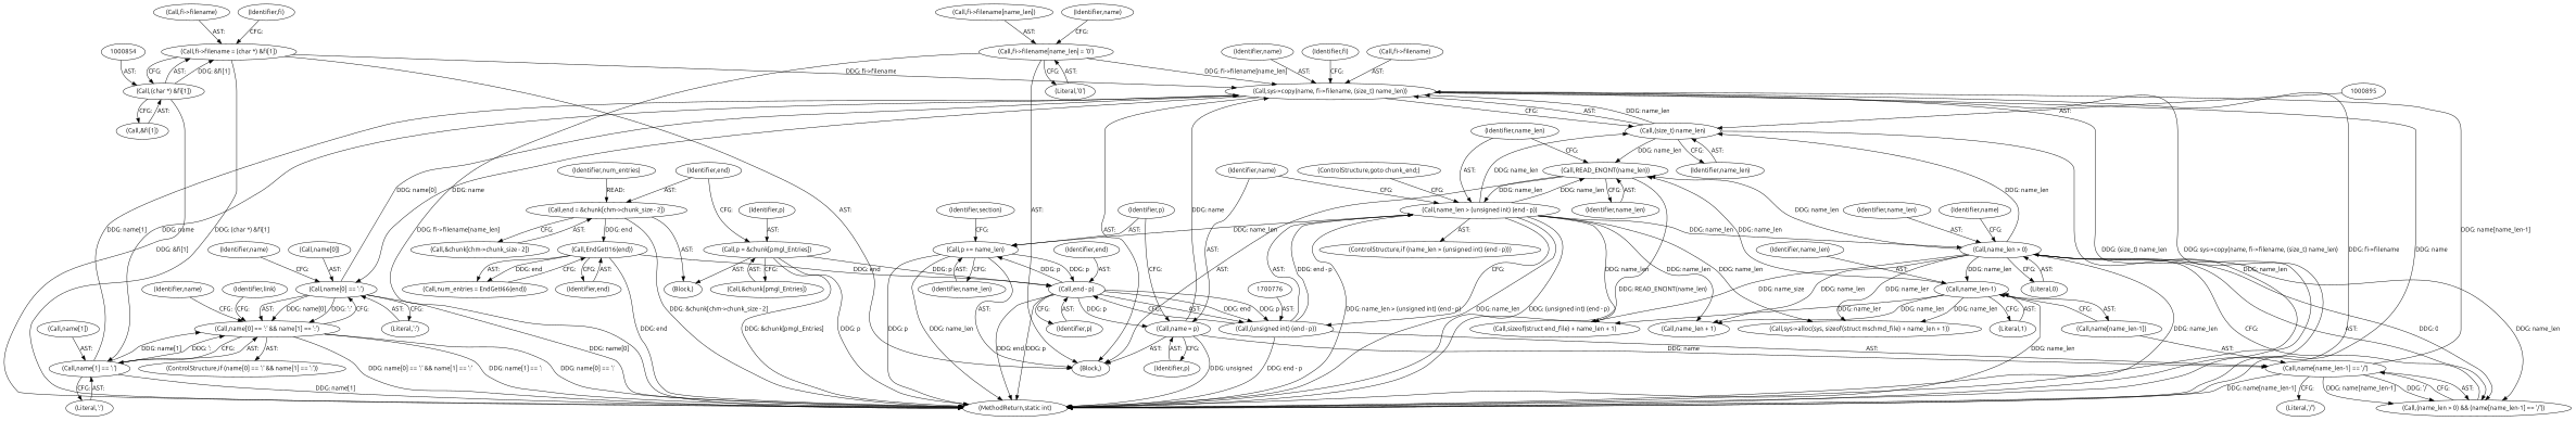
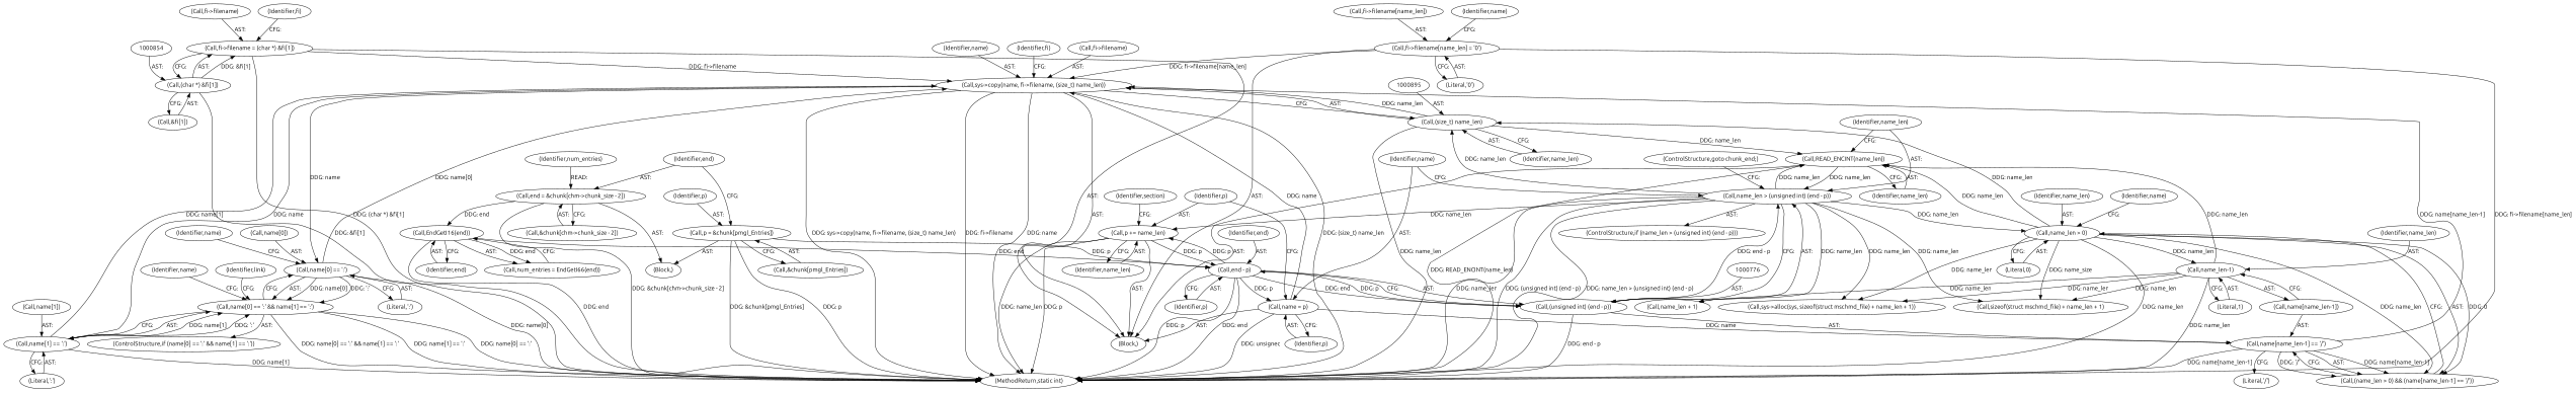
  digraph {
    fontname=Ubuntu
    node [fontname=Ubuntu]
    edge [fontname=Ubuntu]
    n1 [label="(Call,sys->copy(name, fi->filename, (size_t) name_len))"]
    n2 [label="(Call,(size_t) name_len)"]
    n3 [label="(Call,name[0] == ':')"]
    n4 [label="(Call,name[1] == ':')"]
    n5 [label="(Block,)"]
    n6 [label="(MethodReturn,static int)"]
    n7 [label="(Call,READ_ENCINT(name_len))"]
    n8 [label="(Identifier,name_len)"]
    n9 [label="(Call,name[0] == ':' && name[1] == ':')"]
    n10 [label="(Literal,':')"]
    n11 [label="(Literal,':')"]
    n12 [label="(Call,name[name_len-1] == '/')"]
    n13 [label="(Call,(name_len > 0) && (name[name_len-1] == '/'))"]
    n14 [label="(Literal,'/')"]
    n15 [label="(Call,name_len > 0)"]
    n16 [label="(Call,name = p)"]
    n17 [label="(Identifier,p)"]
    n18 [label="(Call,end - p)"]
    n19 [label="(Call,p += name_len)"]
    n20 [label="(Call,(unsigned int) (end - p))"]
    n21 [label="(Identifier,p)"]
    n22 [label="(Identifier,name_len)"]
    n23 [label="(Call,name_len > (unsigned int) (end - p))"]
    n24 [label="(Call,EndGetI16(end))"]
    n25 [label="(Identifier,end)"]
    n26 [label="(Call,num_entries = EndGetI66(end))"]
    n27 [label="(Call,end = &chunk[chm->chunk_size - 2])"]
    n28 [label="(Block,)"]
    n29 [label="(Call,&chunk[chm->chunk_size - 2])"]
-   n30 [label="(Call,sizeof(struct end_file) + name_len + 1)"]
+   n30 [label="(Call,sizeof(struct mschmd_file) + name_len + 1)"]
    n31 [label="(ControlStructure,if (name_len > (unsigned int) (end - p)))"]
    n32 [label="(Call,name_len + 1)"]
    n33 [label="(Call,sys->alloc(sys, sizeof(struct mschmd_file) + name_len + 1))"]
    n34 [label="(Identifier,name_len)"]
    n35 [label="(Call,name_len-1)"]
    n36 [label="(Literal,0)"]
    n37 [label="(Literal,1)"]
    n38 [label="(Call,name[name_len-1])"]
    n39 [label="(Call,p = &chunk[pmgl_Entries])"]
    n40 [label="(Call,&chunk[pmgl_Entries])"]
    n41 [label="(ControlStructure,if (name[0] == ':' && name[1] == ':'))"]
    n42 [label="(Call,fi->filename = (char *) &fi[1])"]
    n43 [label="(Call,(char *) &fi[1])"]
    n44 [label="(Call,&fi[1])"]
    n45 [label="(Call,fi->filename[name_len] = '\0')"]
    n46 [label="(Literal,'\0')"]
    n47 [label="(Identifier,p)"]
    n48 [label="(Identifier,end)"]
    n49 [label="(Call,fi->filename[name_len])"]
    n50 [label="(Identifier,name)"]
    n51 [label="(Identifier,name_len)"]
    n52 [label="(Identifier,section)"]
    n53 [label="(Call,fi->filename)"]
    n54 [label="(Identifier,num_entries)"]
    n55 [label="(Identifier,name_len)"]
    n56 [label="(Identifier,name)"]
    n57 [label="(Identifier,name)"]
    n58 [label="(Identifier,name)"]
    n59 [label="(Call,name[1])"]
    n60 [label="(ControlStructure,goto chunk_end;)"]
    n61 [label="(Call,name[0])"]
    n62 [label="(Identifier,fi)"]
    n63 [label="(Identifier,p)"]
    n64 [label="(Identifier,name_len)"]
    n65 [label="(Identifier,end)"]
    n66 [label="(Identifier,name)"]
    n67 [label="(Call,fi->filename)"]
    n68 [label="(Identifier,name)"]
    n69 [label="(Identifier,fi)"]
    n70 [label="(Identifier,link)"]
    1000895
-   1000776 [label=1700776]
+   1000776
    1000854
    n1 -> n2 [label="CFG: "]
    n1 -> n3 [label="DDG: name"]
    n1 -> n4 [label="DDG: name"]
    n1 -> n5 [label="AST: "]
    n1 -> n6 [label="DDG: fi->filename"]
    n1 -> n6 [label="DDG: name"]
    n1 -> n6 [label="DDG: (size_t) name_len"]
    n1 -> n6 [label="DDG: sys->copy(name, fi->filename, (size_t) name_len)"]
    n2 -> n1 [label="AST: "]
    n2 -> n1 [label="DDG: name_len"]
    n2 -> n6 [label="DDG: name_len"]
    n2 -> n7 [label="DDG: name_len"]
    n2 -> n8 [label="CFG: "]
    n3 -> n1 [label="DDG: name[0]"]
    n3 -> n6 [label="DDG: name[0]"]
    n3 -> n9 [label="AST: "]
    n3 -> n9 [label="DDG: name[0]"]
    n3 -> n9 [label="DDG: ':'"]
    n3 -> n10 [label="CFG: "]
    n4 -> n1 [label="DDG: name[1]"]
    n4 -> n6 [label="DDG: name[1]"]
    n4 -> n9 [label="AST: "]
    n4 -> n9 [label="DDG: name[1]"]
    n4 -> n9 [label="DDG: ':'"]
    n4 -> n11 [label="CFG: "]
    n7 -> n5 [label="AST: "]
    n7 -> n6 [label="DDG: READ_ENCINT(name_len)"]
    n7 -> n23 [label="DDG: name_len"]
    n7 -> n34 [label="CFG: "]
    n8 -> n2 [label="AST: "]
    n9 -> n3 [label="CFG: "]
    n9 -> n4 [label="CFG: "]
    n9 -> n6 [label="DDG: name[0] == ':' && name[1] == ':'"]
    n9 -> n6 [label="DDG: name[1] == ':'"]
    n9 -> n6 [label="DDG: name[0] == ':'"]
    n9 -> n41 [label="AST: "]
    n10 -> n3 [label="AST: "]
    n11 -> n4 [label="AST: "]
    n12 -> n1 [label="DDG: name[name_len-1]"]
    n12 -> n6 [label="DDG: name[name_len-1]"]
    n12 -> n13 [label="AST: "]
    n12 -> n13 [label="DDG: name[name_len-1]"]
    n12 -> n13 [label="DDG: '/'"]
    n12 -> n14 [label="CFG: "]
    n13 -> n12 [label="CFG: "]
    n13 -> n15 [label="CFG: "]
    n15 -> n2 [label="DDG: name_len"]
    n15 -> n6 [label="DDG: name_len"]
    n15 -> n7 [label="DDG: name_len"]
    n15 -> n13 [label="AST: "]
    n15 -> n13 [label="DDG: name_len"]
    n15 -> n13 [label="DDG: 0"]
    n15 -> n30 [label="DDG: name_size"]
-   n15 -> n32 [label="DDG: name_len"]
    n15 -> n33 [label="DDG: name_len"]
    n15 -> n35 [label="DDG: name_len"]
    n15 -> n36 [label="CFG: "]
    n16 -> n1 [label="DDG: name"]
    n16 -> n5 [label="AST: "]
    n16 -> n6 [label="DDG: unsigned"]
    n16 -> n12 [label="DDG: name"]
    n16 -> n17 [label="CFG: "]
    n17 -> n16 [label="AST: "]
    n18 -> n6 [label="DDG: end"]
    n18 -> n6 [label="DDG: p"]
    n18 -> n16 [label="DDG: p"]
    n18 -> n19 [label="DDG: p"]
    n18 -> n20 [label="AST: "]
    n18 -> n20 [label="DDG: end"]
    n18 -> n20 [label="DDG: p"]
    n18 -> n21 [label="CFG: "]
    n19 -> n5 [label="AST: "]
    n19 -> n6 [label="DDG: p"]
    n19 -> n6 [label="DDG: name_len"]
    n19 -> n18 [label="DDG: p"]
    n19 -> n22 [label="CFG: "]
    n20 -> n6 [label="DDG: end - p"]
    n20 -> n12 [label="AST: "]
    n20 -> n18 [label="CFG: "]
    n20 -> n23 [label="AST: "]
    n20 -> n23 [label="DDG: end - p"]
    n21 -> n18 [label="AST: "]
    n22 -> n19 [label="AST: "]
    n23 -> n2 [label="DDG: name_len"]
    n23 -> n6 [label="DDG: name_len > (unsigned int) (end - p)"]
    n23 -> n6 [label="DDG: name_len"]
    n23 -> n6 [label="DDG: (unsigned int) (end - p)"]
    n23 -> n7 [label="DDG: name_len"]
    n23 -> n15 [label="DDG: name_len"]
    n23 -> n19 [label="DDG: name_len"]
    n23 -> n20 [label="CFG: "]
    n23 -> n30 [label="DDG: name_len"]
    n23 -> n31 [label="AST: "]
    n23 -> n32 [label="DDG: name_len"]
    n23 -> n33 [label="DDG: name_len"]
    n24 -> n6 [label="DDG: end"]
    n24 -> n18 [label="DDG: end"]
    n24 -> n25 [label="CFG: "]
    n24 -> n26 [label="AST: "]
    n24 -> n26 [label="DDG: end"]
    n25 -> n24 [label="AST: "]
    n26 -> n24 [label="CFG: "]
    n27 -> n6 [label="DDG: &chunk[chm->chunk_size - 2]"]
    n27 -> n24 [label="DDG: end"]
    n27 -> n28 [label="AST: "]
    n27 -> n29 [label="CFG: "]
    n29 -> n27 [label="AST: "]
    n34 -> n7 [label="AST: "]
    n35 -> n6 [label="DDG: name_len"]
    n35 -> n7 [label="DDG: name_len"]
    n35 -> n30 [label="DDG: name_len"]
    n35 -> n32 [label="DDG: name_len"]
    n35 -> n33 [label="DDG: name_len"]
    n35 -> n37 [label="CFG: "]
    n35 -> n38 [label="AST: "]
    n36 -> n15 [label="AST: "]
    n37 -> n35 [label="AST: "]
    n38 -> n12 [label="AST: "]
    n38 -> n35 [label="CFG: "]
    n39 -> n6 [label="DDG: &chunk[pmgl_Entries]"]
    n39 -> n6 [label="DDG: p"]
    n39 -> n18 [label="DDG: p"]
    n39 -> n28 [label="AST: "]
    n39 -> n40 [label="CFG: "]
    n40 -> n39 [label="AST: "]
    n42 -> n1 [label="DDG: fi->filename"]
    n42 -> n5 [label="AST: "]
    n42 -> n6 [label="DDG: (char *) &fi[1]"]
    n42 -> n43 [label="CFG: "]
    n43 -> n6 [label="DDG: &fi[1]"]
    n43 -> n42 [label="AST: "]
    n43 -> n42 [label="DDG: &fi[1]"]
    n43 -> n44 [label="CFG: "]
    n44 -> n43 [label="AST: "]
    n45 -> n1 [label="DDG: fi->filename[name_len]"]
    n45 -> n5 [label="AST: "]
    n45 -> n6 [label="DDG: fi->filename[name_len]"]
    n45 -> n46 [label="CFG: "]
    n46 -> n45 [label="AST: "]
    n47 -> n39 [label="AST: "]
    n48 -> n18 [label="AST: "]
    n49 -> n45 [label="AST: "]
    n50 -> n45 [label="CFG: "]
    n51 -> n35 [label="AST: "]
    n52 -> n19 [label="CFG: "]
    n53 -> n42 [label="AST: "]
    n54 -> n27 [label="READ: "]
    n55 -> n15 [label="AST: "]
    n56 -> n15 [label="CFG: "]
    n57 -> n9 [label="CFG: "]
    n58 -> n1 [label="AST: "]
    n59 -> n4 [label="AST: "]
    n60 -> n23 [label="CFG: "]
    n61 -> n3 [label="AST: "]
    n62 -> n1 [label="CFG: "]
    n63 -> n16 [label="CFG: "]
    n63 -> n19 [label="AST: "]
    n64 -> n7 [label="CFG: "]
    n64 -> n23 [label="AST: "]
    n65 -> n27 [label="AST: "]
    n65 -> n39 [label="CFG: "]
    n66 -> n16 [label="AST: "]
    n66 -> n23 [label="CFG: "]
    n67 -> n1 [label="AST: "]
    n68 -> n3 [label="CFG: "]
    n69 -> n42 [label="CFG: "]
    n70 -> n9 [label="CFG: "]
    1000895 -> n2 [label="AST: "]
    1000776 -> n20 [label="AST: "]
    1000854 -> n43 [label="AST: "]
  }
